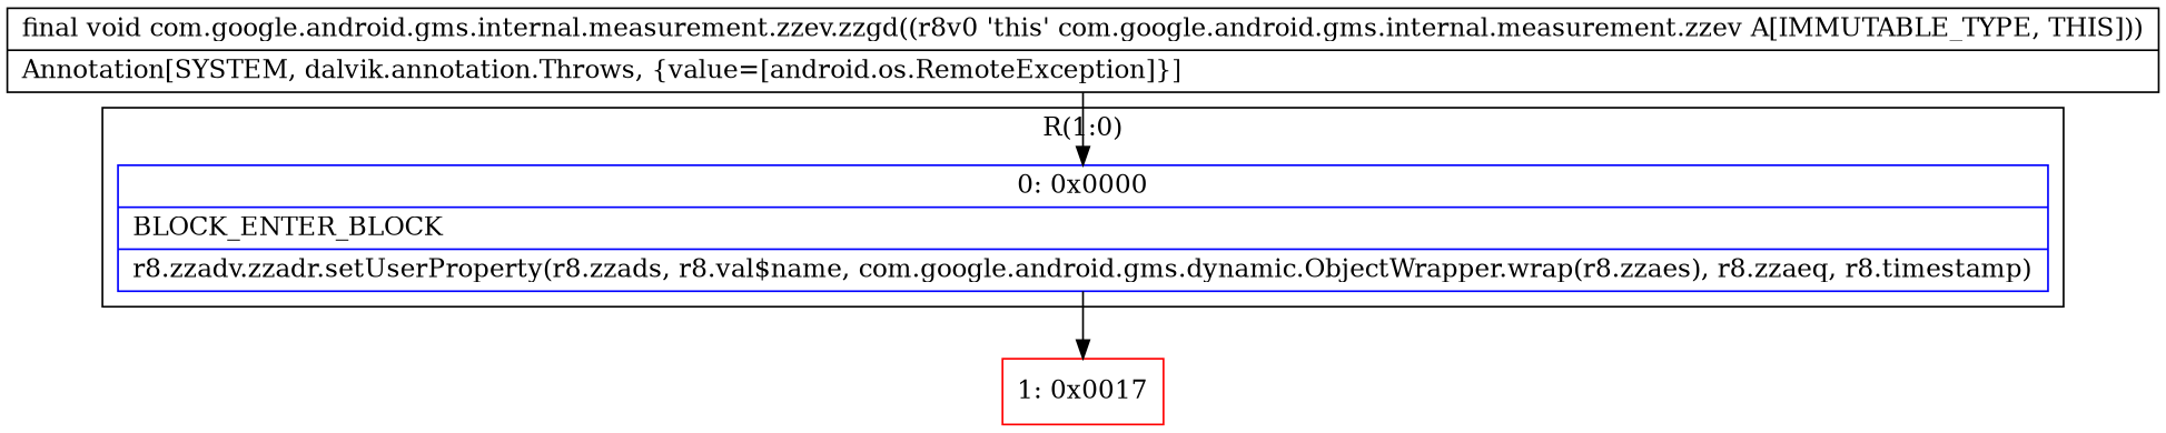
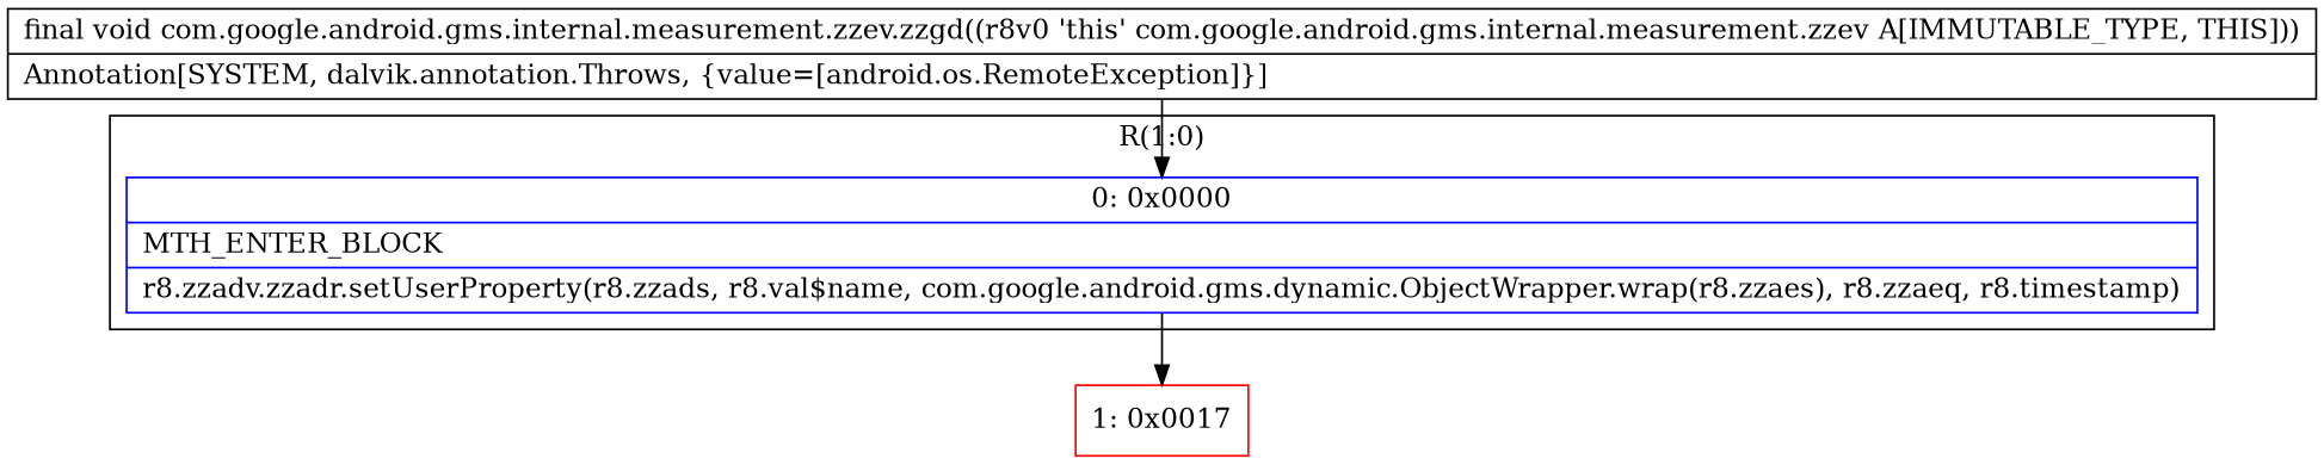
  digraph {
    node [shape=record]
-   n1 [color=blue label="{0\:\ 0x0000|BLOCK_ENTER_BLOCK\l|r8.zzadv.zzadr.setUserProperty(r8.zzads, r8.val$name, com.google.android.gms.dynamic.ObjectWrapper.wrap(r8.zzaes), r8.zzaeq, r8.timestamp)\l}"]
+   n1 [color=blue label="{0\:\ 0x0000|MTH_ENTER_BLOCK\l|r8.zzadv.zzadr.setUserProperty(r8.zzads, r8.val$name, com.google.android.gms.dynamic.ObjectWrapper.wrap(r8.zzaes), r8.zzaeq, r8.timestamp)\l}"]
    n2 [color=red label="{1\:\ 0x0017}"]
    n3 [label="{final void com.google.android.gms.internal.measurement.zzev.zzgd((r8v0 'this' com.google.android.gms.internal.measurement.zzev A[IMMUTABLE_TYPE, THIS]))  | Annotation[SYSTEM, dalvik.annotation.Throws, \{value=[android.os.RemoteException]\}]\l}"]
    subgraph cluster_1 {
      label="R(1:0)"
      n1
    }
    n1 -> n2
    n3 -> n1
  }
